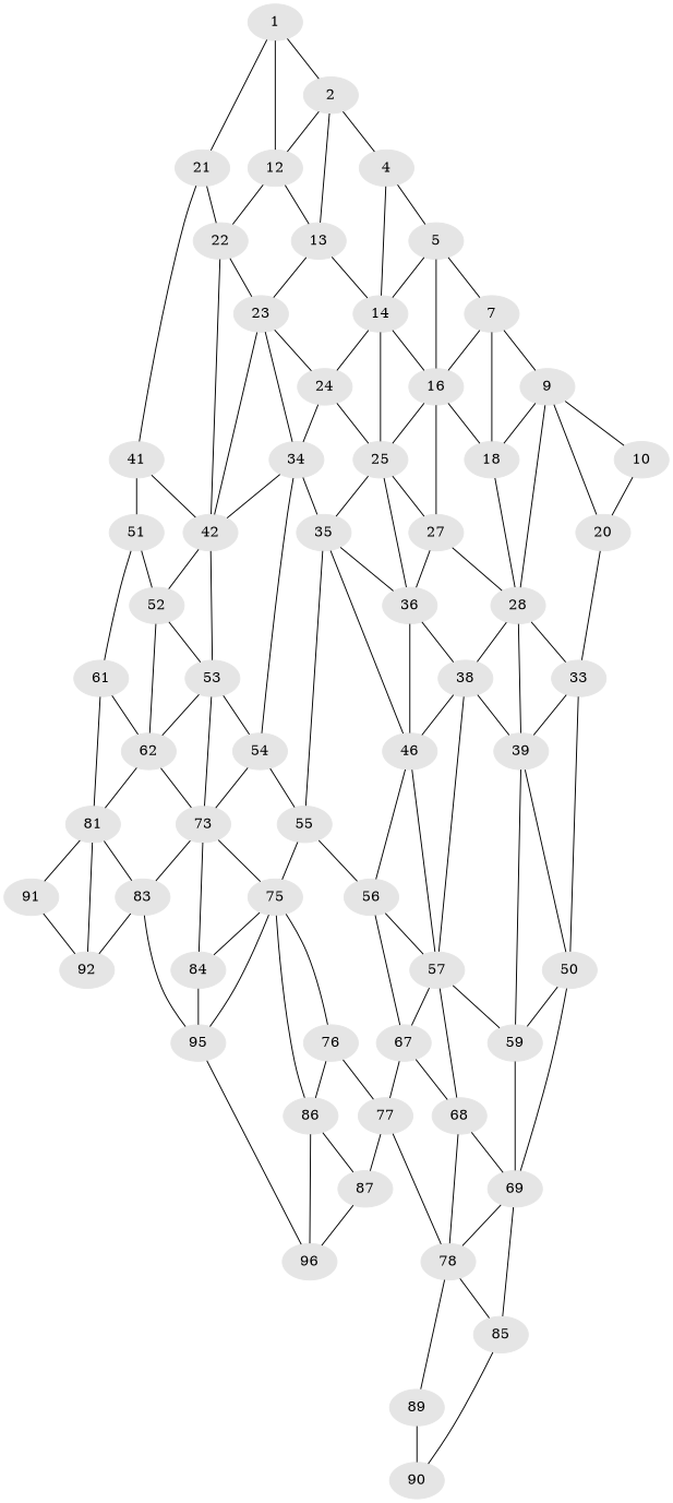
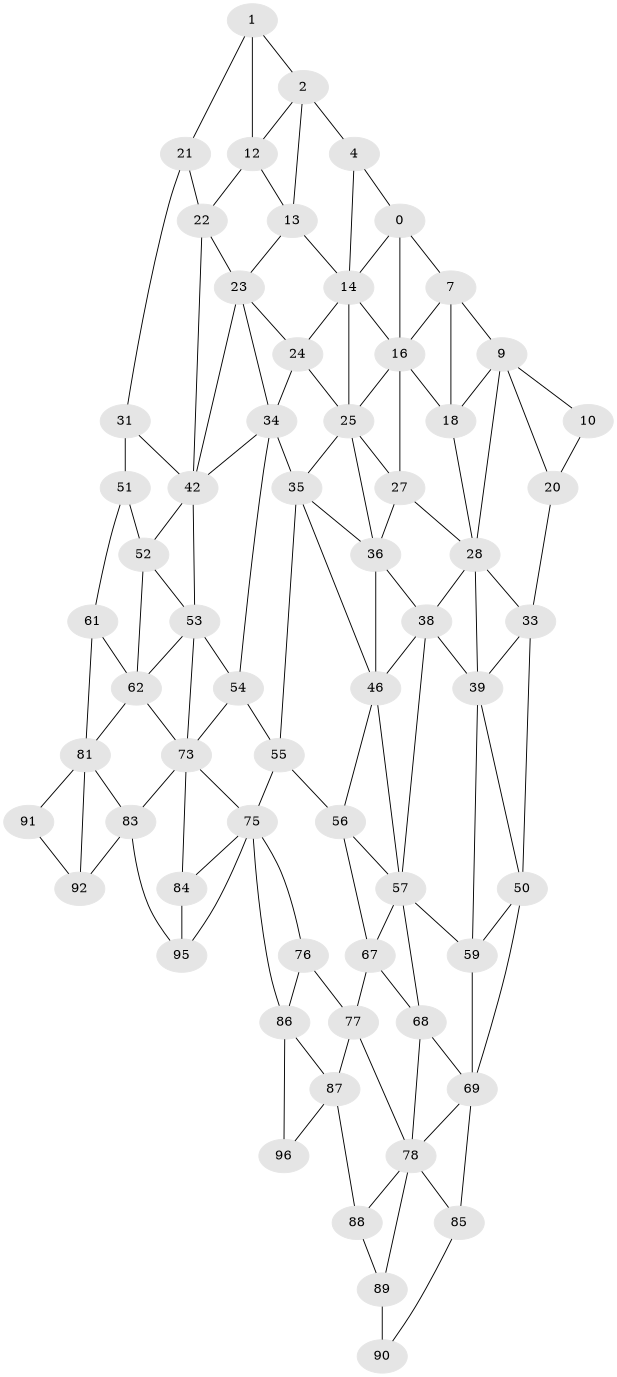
  graph {
    node [color=gray90 style=filled]
    1 [super="+11"]
    2 [super="+3"]
    12
    21 [super="+31"]
    4
    13
    22 [super="+32"]
-   41
-   5 [super="+6"]
+   41 [label=31]
+   5 [super="+6" label=0]
    14 [super="+15"]
    23 [super="+33"]
    7 [super="+8"]
    16 [super="+17"]
    24
    25 [super="+26"]
    9 [super="+19"]
    18
    27
    10
    20
    28 [super="+29"]
    n22 [label=33 super="+40"]
    38 [super="+48"]
    39 [super="+49"]
    42 [super="+43"]
    34 [super="+44"]
    35 [super="+45"]
    36 [super="+37"]
    50 [super="+60"]
    51
    52
    53 [super="+63"]
    54 [super="+64"]
    46 [super="+47"]
    55 [super="+65"]
    57 [super="+58"]
    59
    69 [super="+70"]
    73 [super="+74"]
    56 [super="+66"]
    75 [super="+85"]
    67
    68
    61 [super="+71"]
    62 [super="+72"]
    78 [super="+79"]
    n47 [label=85]
    81 [super="+82"]
    83 [super="+93"]
    84 [super="+94"]
    76
    86
    95
    77
    91
    92
    87 [super="+97"]
+   88 [super="+98"]
    89 [super="+99"]
    90 [super="+100"]
    96
    1 -- 2
    1 -- 12
    1 -- 21
    2 -- 12
    2 -- 4
    2 -- 13
    12 -- 13
    12 -- 22
    21 -- 22 [weight=2]
    21 -- 41
    4 -- 5
    4 -- 14
    13 -- 14
    13 -- 23
    22 -- 23 [weight=2]
    22 -- 42
    41 -- 42
    41 -- 51
    5 -- 14
    5 -- 7
    5 -- 16
    14 -- 16
    14 -- 24
    14 -- 25
    23 -- 24
    23 -- 42
    23 -- 34
    7 -- 16
    7 -- 9
    7 -- 18
    16 -- 25
    16 -- 18
    16 -- 27
    24 -- 25
    24 -- 34
    25 -- 27
    25 -- 35
    25 -- 36
    9 -- 18
    9 -- 10
    9 -- 20
    9 -- 28
    18 -- 28
    27 -- 28
    27 -- 36
    10 -- 20
    20 -- n22
    28 -- n22
    28 -- 38
    28 -- 39
    n22 -- 39
    n22 -- 50
    38 -- 39 [weight=2]
    38 -- 46
    38 -- 57
    39 -- 50
    39 -- 59
    42 -- 52
    42 -- 53
    34 -- 42
    34 -- 35 [weight=2]
    34 -- 54
    35 -- 36
    35 -- 46
    35 -- 55
    36 -- 38
    36 -- 46 [weight=2]
    50 -- 59
    50 -- 69
    51 -- 52
    51 -- 61
    52 -- 53
    52 -- 62
    53 -- 54 [weight=2]
    53 -- 73
    53 -- 62
    54 -- 55 [weight=2]
    54 -- 73
    46 -- 57
    46 -- 56
    55 -- 56 [weight=2]
    55 -- 75
    57 -- 59
    57 -- 67
    57 -- 68
    59 -- 69
    69 -- 78
    69 -- n47
    73 -- 75
    73 -- 83
    73 -- 84
    56 -- 57
    56 -- 67
    75 -- 84
    75 -- 76
    75 -- 86
    75 -- 95
    67 -- 68
    67 -- 77
    68 -- 69
    68 -- 78
    61 -- 62 [weight=2]
    61 -- 81
    62 -- 73
    62 -- 81
    78 -- n47
+   78 -- 88
    78 -- 89
    n47 -- 90
    81 -- 83
    81 -- 91
    81 -- 92
    83 -- 95 [weight=2]
    83 -- 92
    84 -- 95
    76 -- 86
    76 -- 77
    86 -- 87
    86 -- 96
-   95 -- 96
    77 -- 78
    77 -- 87
    91 -- 92
+   87 -- 88 [weight=2]
    87 -- 96
+   88 -- 89 [weight=2]
    89 -- 90 [weight=2]
  }
